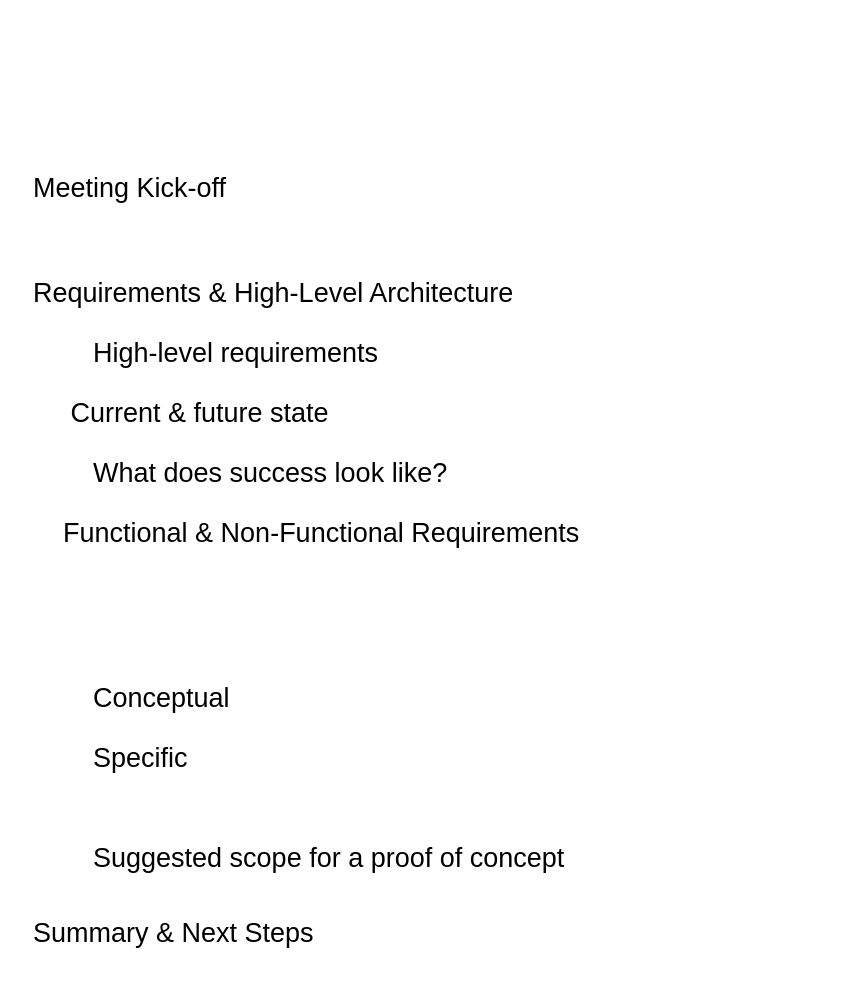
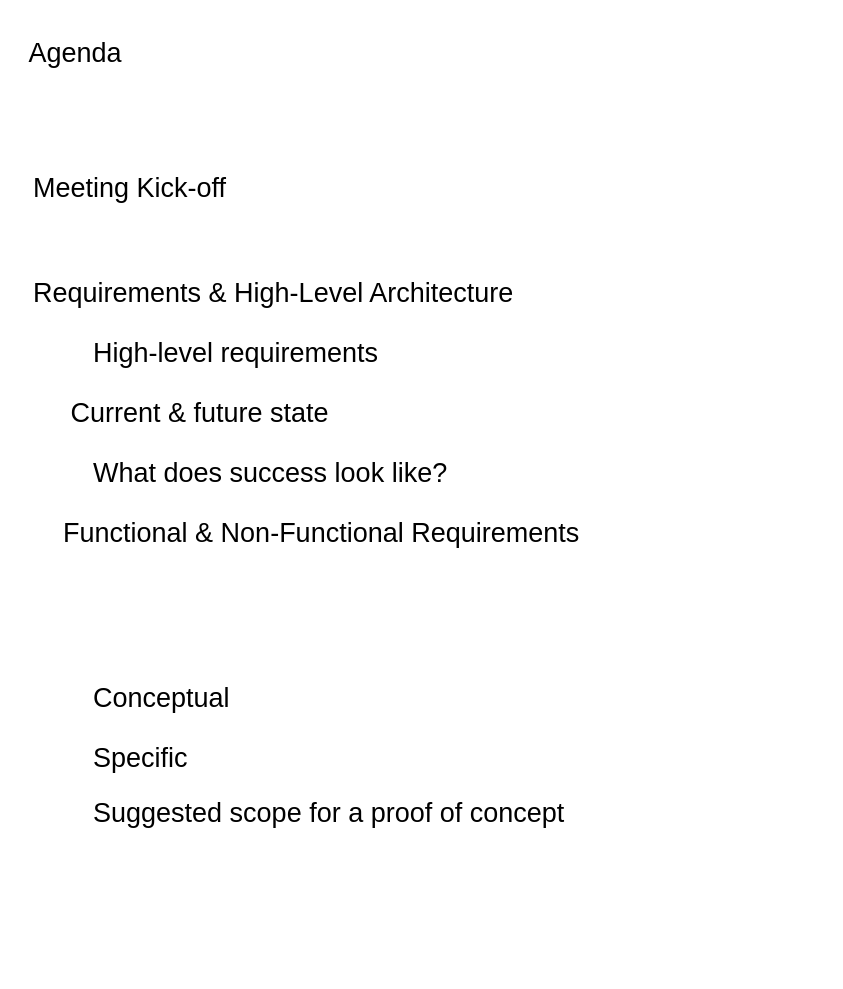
  <mxCell id="0" />
  <mxCell id="1" parent="0" />
+ <mxCell id="2" value="Agenda" style="text;html=1;strokeColor=none;fillColor=none;align=center;verticalAlign=middle;whiteSpace=wrap;rounded=0;shadow=0;fontSize=18;" parent="1" vertex="1"><mxGeometry x="20" y="20" width="60" height="30" as="geometry" /></mxCell>
  <mxCell id="3" value="Meeting Kick-off" style="text;html=1;strokeColor=none;fillColor=none;align=left;verticalAlign=middle;whiteSpace=wrap;rounded=0;shadow=0;fontSize=18;" parent="1" vertex="1"><mxGeometry x="20" y="110" width="480" height="30" as="geometry" /></mxCell>
  <mxCell id="4" value="Requirements &amp;amp; High-Level Architecture" style="text;html=1;strokeColor=none;fillColor=none;align=left;verticalAlign=middle;whiteSpace=wrap;rounded=0;shadow=0;fontSize=18;" parent="1" vertex="1"><mxGeometry x="20" y="180" width="480" height="30" as="geometry" /></mxCell>
- <mxCell id="5" value="Summary &amp;amp; Next Steps" style="text;html=1;strokeColor=none;fillColor=none;align=left;verticalAlign=middle;whiteSpace=wrap;rounded=0;shadow=0;fontSize=18;" parent="1" vertex="1"><mxGeometry x="20" y="607" width="480" height="30" as="geometry" /></mxCell>
  <mxCell id="6" value="Conceptual" style="text;html=1;strokeColor=none;fillColor=none;align=left;verticalAlign=middle;whiteSpace=wrap;rounded=0;shadow=0;fontSize=18;" parent="1" vertex="1"><mxGeometry x="60" y="450" width="480" height="30" as="geometry" /></mxCell>
  <mxCell id="7" value="Specific" style="text;html=1;strokeColor=none;fillColor=none;align=left;verticalAlign=middle;whiteSpace=wrap;rounded=0;shadow=0;fontSize=18;" parent="1" vertex="1"><mxGeometry x="60" y="490" width="480" height="30" as="geometry" /></mxCell>
  <mxCell id="8" value="High-level requirements" style="text;html=1;strokeColor=none;fillColor=none;align=left;verticalAlign=middle;whiteSpace=wrap;rounded=0;shadow=0;fontSize=18;" parent="1" vertex="1"><mxGeometry x="60" y="220" width="480" height="30" as="geometry" /></mxCell>
  <mxCell id="9" value="Current &amp;amp; future state" style="text;html=1;strokeColor=none;fillColor=none;align=left;verticalAlign=middle;whiteSpace=wrap;rounded=0;shadow=0;fontSize=18;" parent="1" vertex="1"><mxGeometry x="45" y="260" width="480" height="30" as="geometry" /></mxCell>
  <mxCell id="10" value="What does success look like?" style="text;html=1;strokeColor=none;fillColor=none;align=left;verticalAlign=middle;whiteSpace=wrap;rounded=0;shadow=0;fontSize=18;" parent="1" vertex="1"><mxGeometry x="60" y="300" width="480" height="30" as="geometry" /></mxCell>
  <mxCell id="11" value="&lt;span style=&quot;white-space: pre;&quot;&gt; &lt;/span&gt;Functional &amp;amp; Non-Functional Requirements" style="text;html=1;strokeColor=none;fillColor=none;align=left;verticalAlign=middle;whiteSpace=wrap;rounded=0;shadow=0;fontSize=18;" parent="1" vertex="1"><mxGeometry x="35" y="340" width="480" height="30" as="geometry" /></mxCell>
- <mxCell id="12" value="Suggested scope for a proof of concept" style="text;html=1;strokeColor=none;fillColor=none;align=left;verticalAlign=middle;whiteSpace=wrap;rounded=0;shadow=0;fontSize=18;" parent="1" vertex="1"><mxGeometry x="60" y="557" width="480" height="30" as="geometry" /></mxCell>
+ <mxCell id="12" value="Suggested scope for a proof of concept" style="text;html=1;strokeColor=none;fillColor=none;align=left;verticalAlign=middle;whiteSpace=wrap;rounded=0;shadow=0;fontSize=18;" parent="1" vertex="1"><mxGeometry x="60" y="527" width="480" height="30" as="geometry" /></mxCell>
